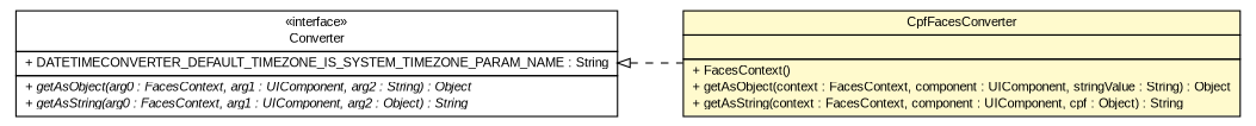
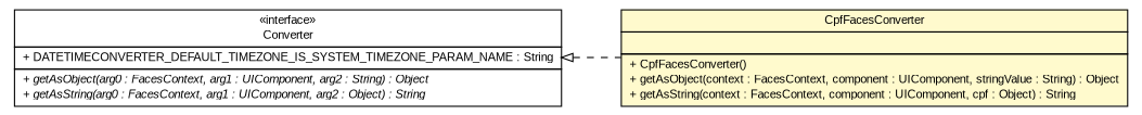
  digraph {
    nodesep=0.25
    ranksep=0.5
    rankdir=LR
    node [fontcolor=black fontname=arial fontsize=10.0 shape=plaintext]
-   n1 [label=<<table title="br.gov.to.sefaz.presentation.converter.CpfFacesConverter" border="0" cellborder="1" cellspacing="0" cellpadding="2" port="p" bgcolor="lemonChiffon" href="./CpfFacesConverter.html"> 		<tr><td><table border="0" cellspacing="0" cellpadding="1"> <tr><td align="center" balign="center"> CpfFacesConverter </td></tr> 		</table></td></tr> 		<tr><td><table border="0" cellspacing="0" cellpadding="1"> <tr><td align="left" balign="left">  </td></tr> 		</table></td></tr> 		<tr><td><table border="0" cellspacing="0" cellpadding="1"> <tr><td align="left" balign="left"> + FacesContext() </td></tr> <tr><td align="left" balign="left"> + getAsObject(context : FacesContext, component : UIComponent, stringValue : String) : Object </td></tr> <tr><td align="left" balign="left"> + getAsString(context : FacesContext, component : UIComponent, cpf : Object) : String </td></tr> 		</table></td></tr> 		</table>>]
+   n1 [label=<<table title="br.gov.to.sefaz.presentation.converter.CpfFacesConverter" border="0" cellborder="1" cellspacing="0" cellpadding="2" port="p" bgcolor="lemonChiffon" href="./CpfFacesConverter.html"> 		<tr><td><table border="0" cellspacing="0" cellpadding="1"> <tr><td align="center" balign="center"> CpfFacesConverter </td></tr> 		</table></td></tr> 		<tr><td><table border="0" cellspacing="0" cellpadding="1"> <tr><td align="left" balign="left">  </td></tr> 		</table></td></tr> 		<tr><td><table border="0" cellspacing="0" cellpadding="1"> <tr><td align="left" balign="left"> + CpfFacesConverter() </td></tr> <tr><td align="left" balign="left"> + getAsObject(context : FacesContext, component : UIComponent, stringValue : String) : Object </td></tr> <tr><td align="left" balign="left"> + getAsString(context : FacesContext, component : UIComponent, cpf : Object) : String </td></tr> 		</table></td></tr> 		</table>>]
    n2 [label=<<table title="javax.faces.convert.Converter" border="0" cellborder="1" cellspacing="0" cellpadding="2" port="p" href="http://java.sun.com/j2se/1.4.2/docs/api/javax/faces/convert/Converter.html"> 		<tr><td><table border="0" cellspacing="0" cellpadding="1"> <tr><td align="center" balign="center"> &#171;interface&#187; </td></tr> <tr><td align="center" balign="center"> Converter </td></tr> 		</table></td></tr> 		<tr><td><table border="0" cellspacing="0" cellpadding="1"> <tr><td align="left" balign="left"> + DATETIMECONVERTER_DEFAULT_TIMEZONE_IS_SYSTEM_TIMEZONE_PARAM_NAME : String </td></tr> 		</table></td></tr> 		<tr><td><table border="0" cellspacing="0" cellpadding="1"> <tr><td align="left" balign="left"><font face="arial italic" point-size="10.0"> + getAsObject(arg0 : FacesContext, arg1 : UIComponent, arg2 : String) : Object </font></td></tr> <tr><td align="left" balign="left"><font face="arial italic" point-size="10.0"> + getAsString(arg0 : FacesContext, arg1 : UIComponent, arg2 : Object) : String </font></td></tr> 		</table></td></tr> 		</table>>]
    n2 -> n1 [arrowtail=empty dir=back fontname=arial fontsize=10 headport=p labelfontname=arial labelfontsize=10 style=dashed tailport=p]
  }
